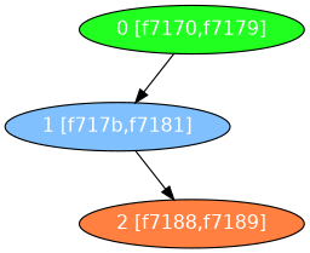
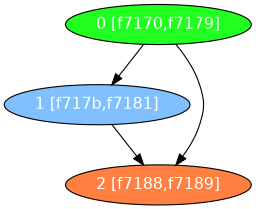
  digraph {
    fontname="DejaVu Sans"
    node [fontcolor="#ffffff" shape=oval style=filled fontname="DejaVu Sans"]
    edge [fontname="DejaVu Sans"]
    n1 [fillcolor="#20FF20" label="0 [f7170,f7179]"]
    n2 [fillcolor="#80C0FF" label="1 [f717b,f7181]"]
    n3 [fillcolor="#FF8040" label="2 [f7188,f7189]"]
    n1 -> n2
+   n1 -> n3
    n2 -> n3
  }
